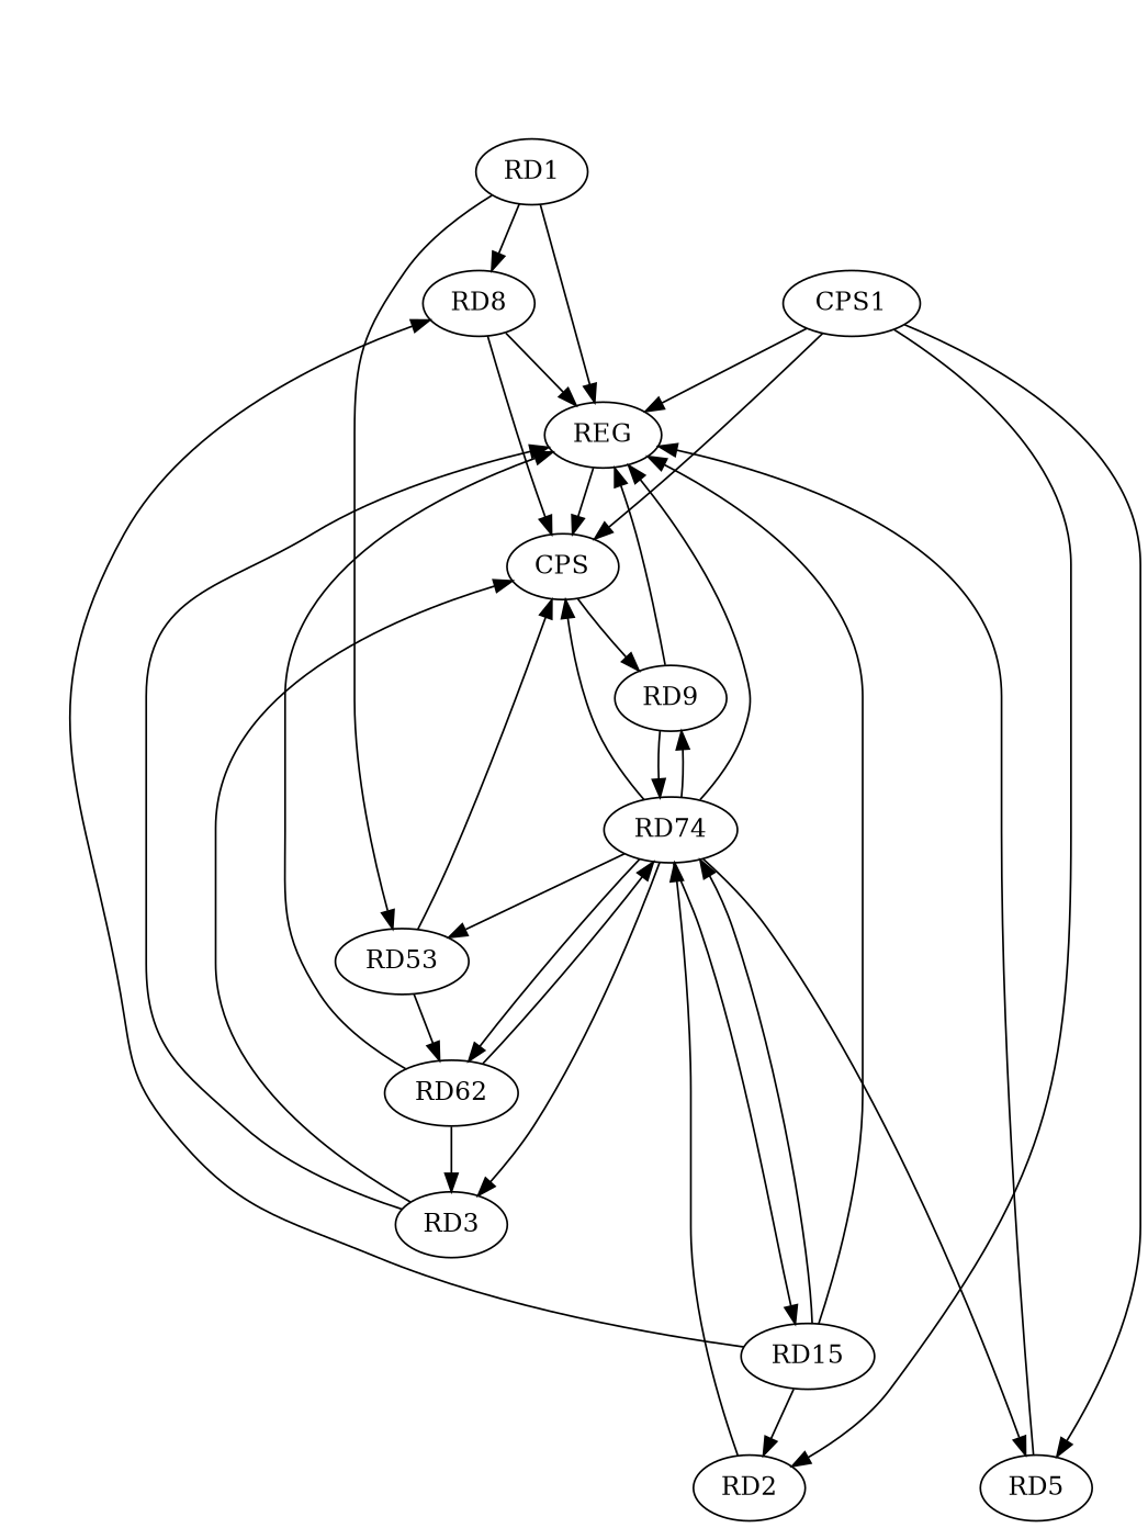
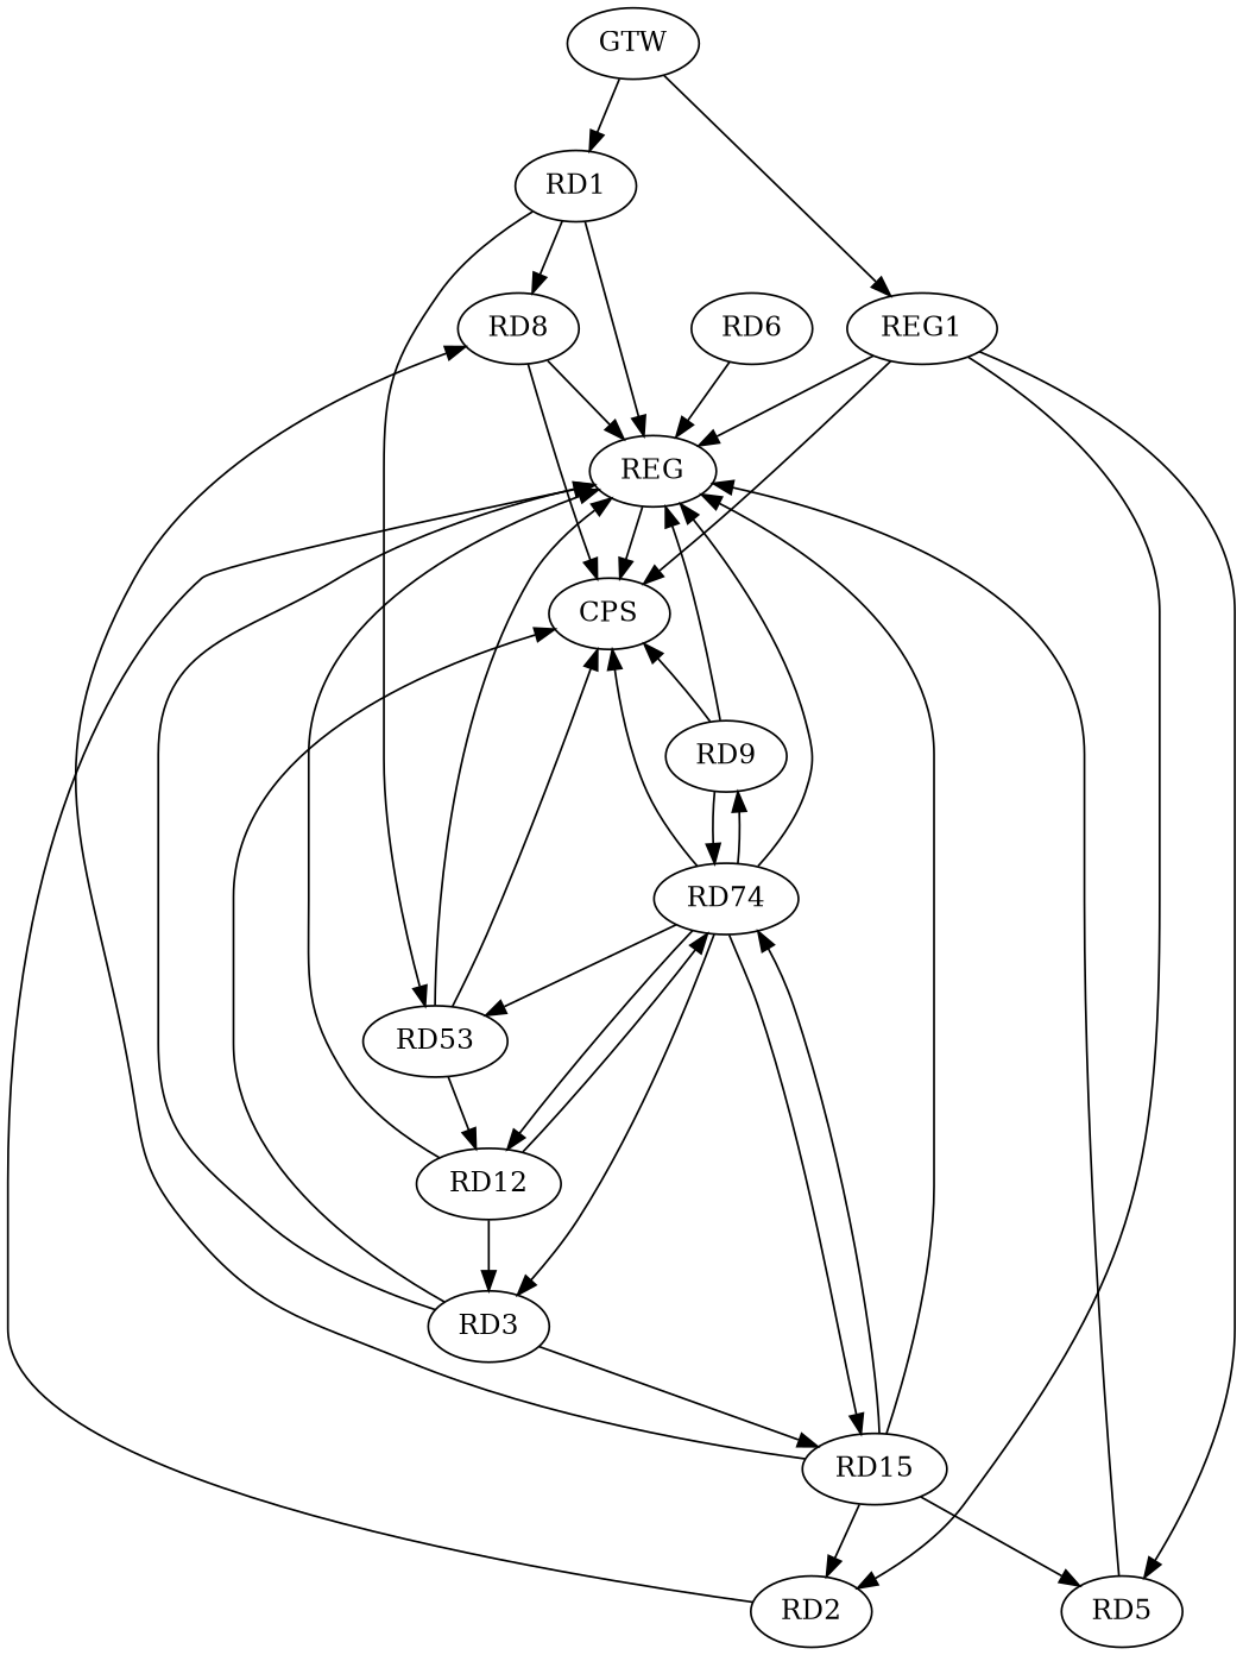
  strict digraph {
    n1 [label=RD1]
    n2 [label=RD8]
    n3 [label=RD53]
    n4 [label=REG]
    n5 [label=CPS]
-   n6 [label=RD62]
+   n6 [label=RD12]
    n7 [label=RD2]
    n8 [label=RD3]
    n9 [label=RD15]
    n10 [label=RD74]
    n11 [label=RD5]
+   n12 [label=RD6]
    n13 [label=RD9]
-   n14 [label=CPS1]
+   n14 [label=REG1]
+   n15 [label=GTW]
    n1 -> n2
    n1 -> n3
    n1 -> n4
    n2 -> n4
    n2 -> n5
+   n3 -> n4
    n3 -> n5
    n3 -> n6
    n4 -> n5
    n6 -> n4
    n6 -> n8
    n6 -> n10
-   n7 -> n10
+   n7 -> n4
    n8 -> n4
    n8 -> n5
+   n8 -> n9
    n9 -> n2
    n9 -> n4
    n9 -> n7
    n9 -> n10
    n10 -> n3
    n10 -> n4
    n10 -> n5
    n10 -> n6
    n10 -> n8
    n10 -> n9
-   n10 -> n11
+   n9 -> n11
    n10 -> n13
    n11 -> n4
+   n12 -> n4
    n13 -> n4
-   n5 -> n13
+   n13 -> n5
    n13 -> n10
    n14 -> n4
    n14 -> n5
    n14 -> n7
    n14 -> n11
+   n15 -> n1
+   n15 -> n14
  }
